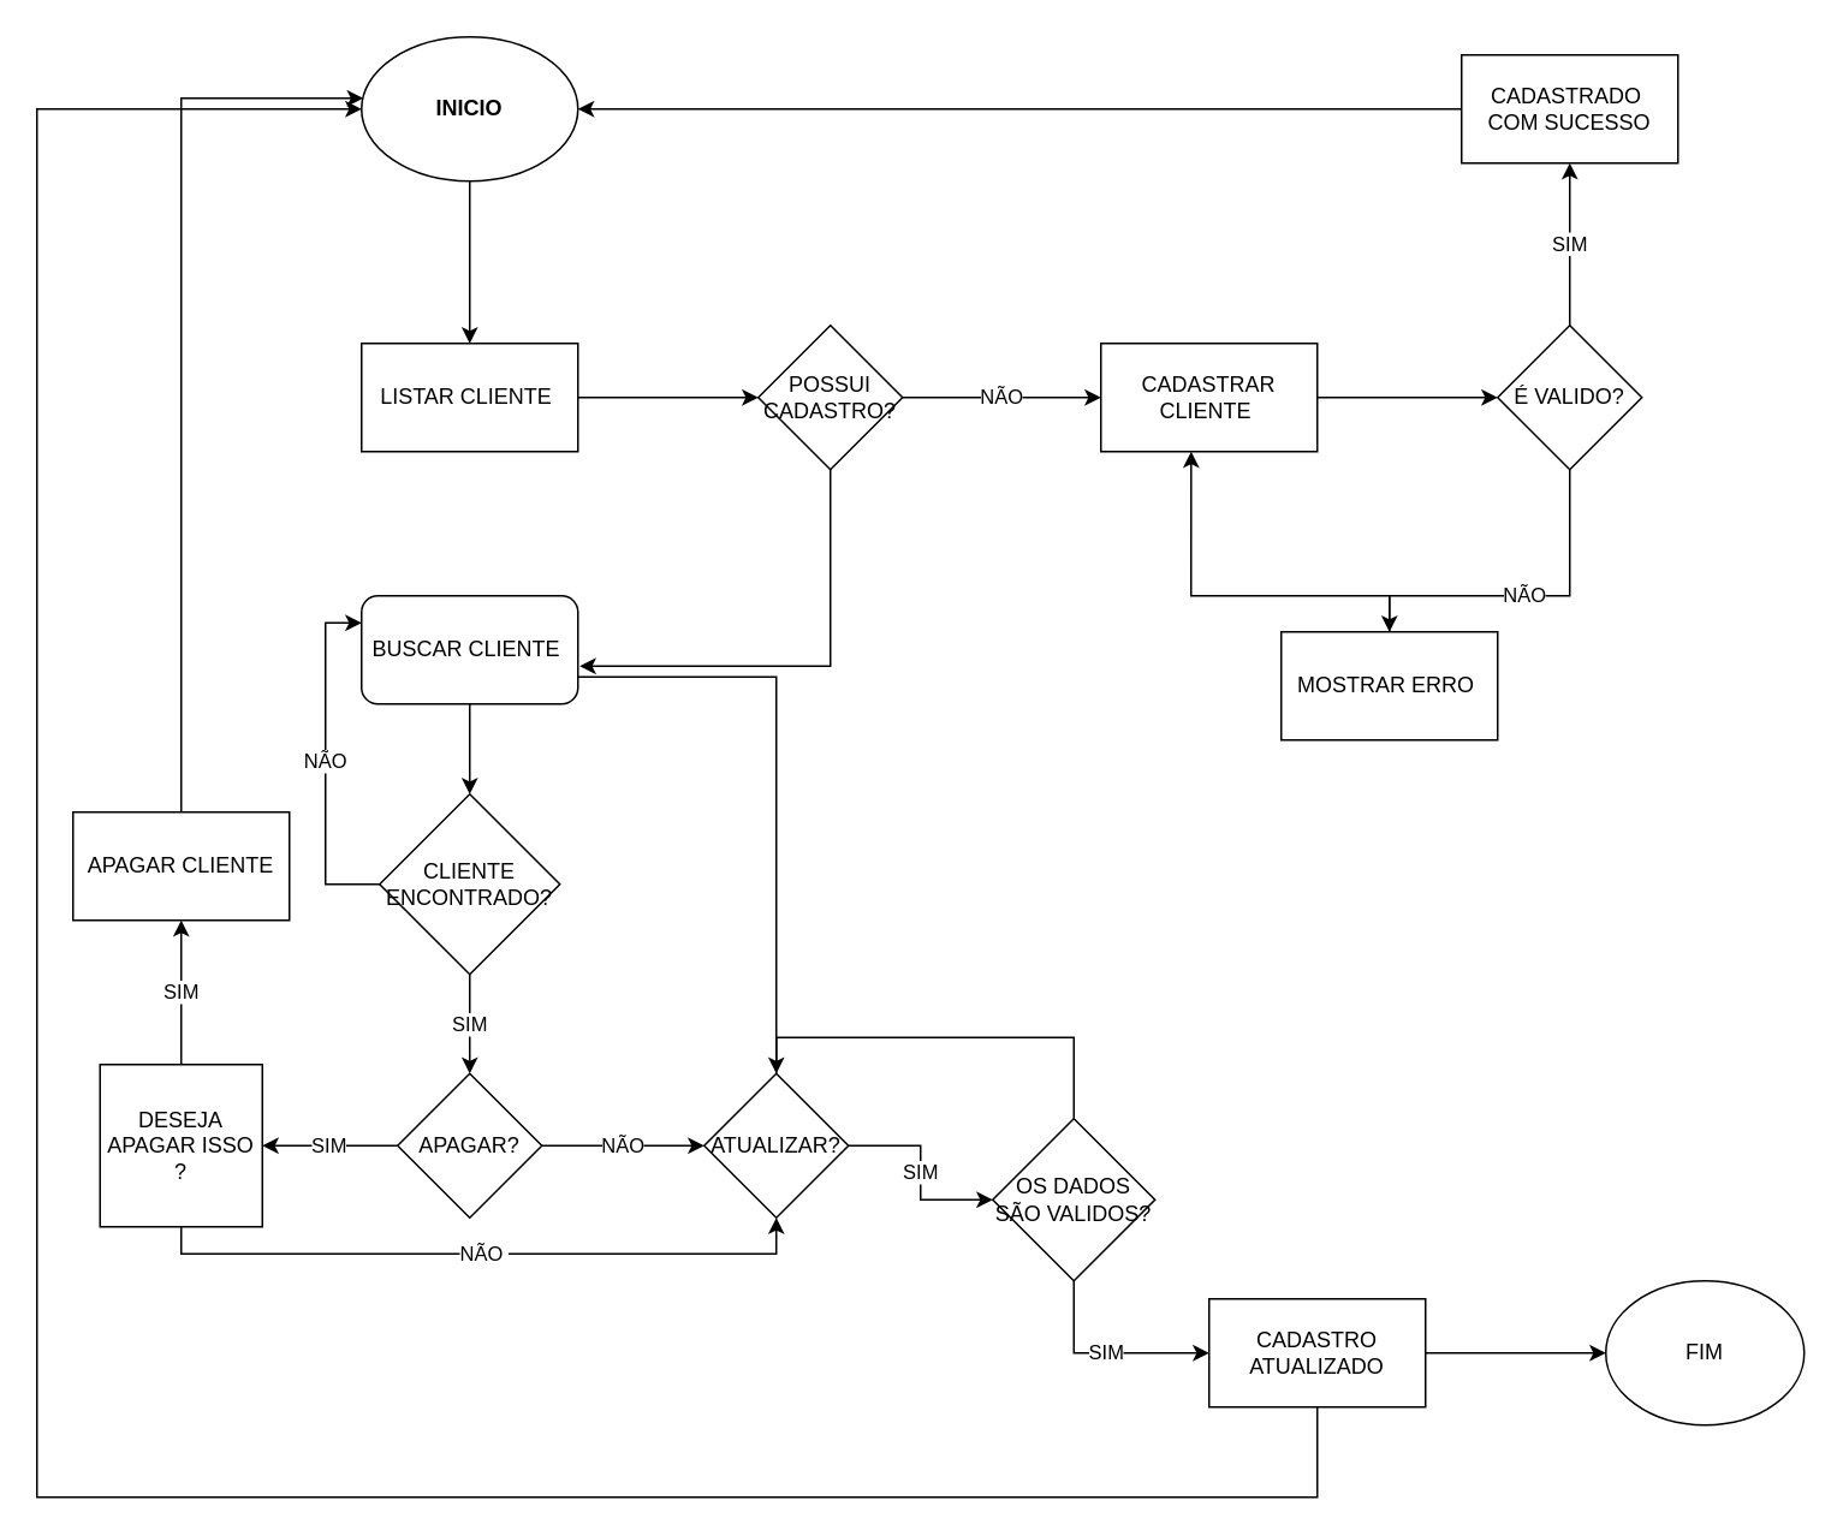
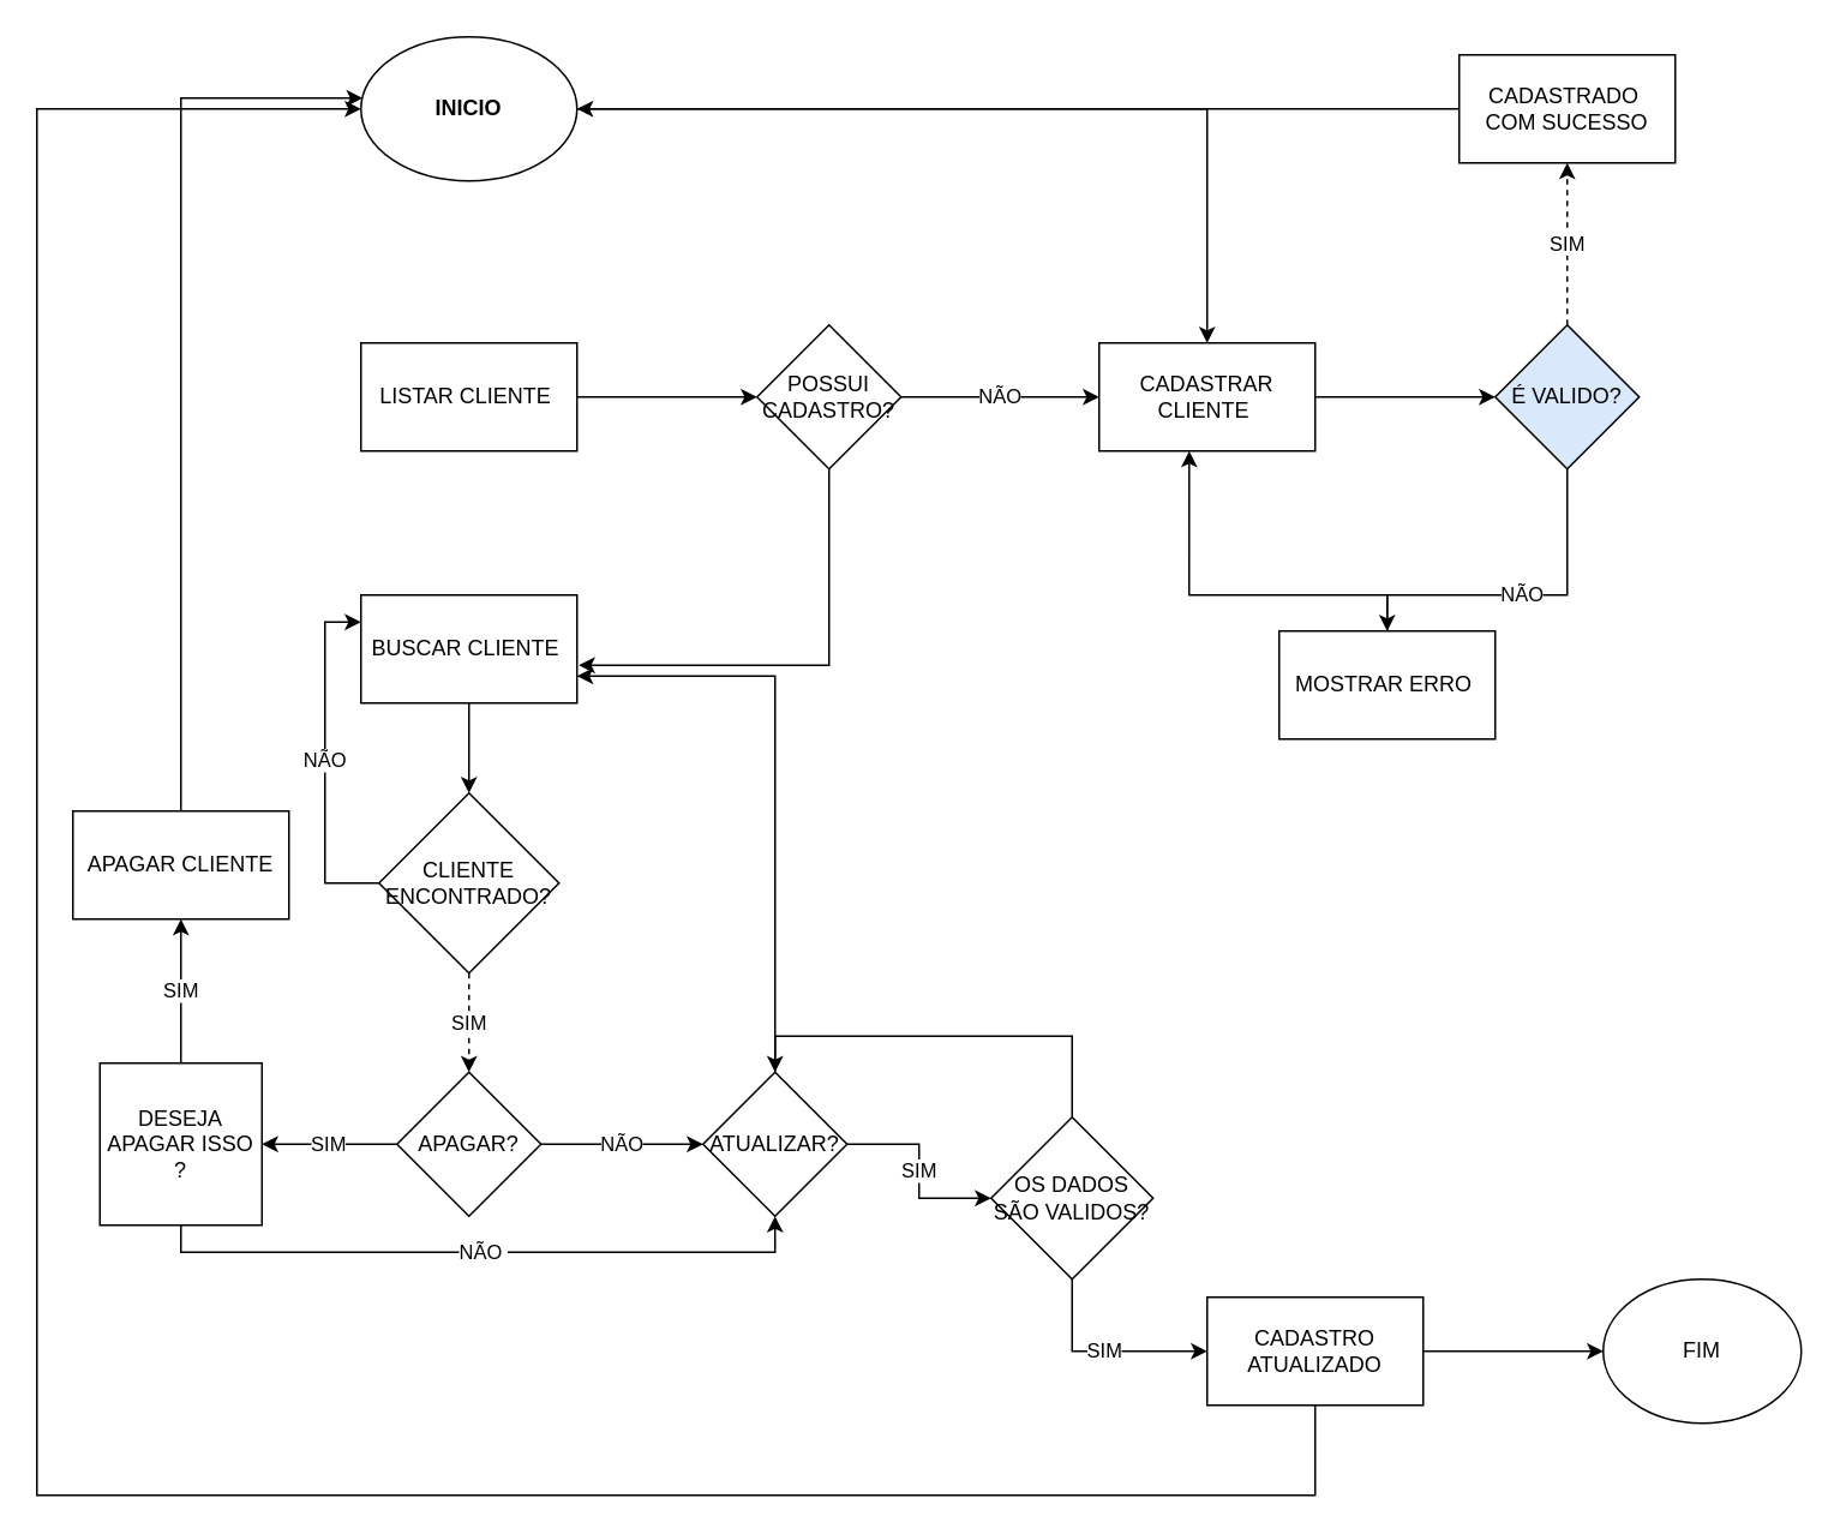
  <mxCell id="0" />
  <mxCell id="1" parent="0" />
- <mxCell id="2" value="" style="edgeStyle=orthogonalEdgeStyle;rounded=0;orthogonalLoop=1;jettySize=auto;html=1;" parent="1" source="3" target="5" edge="1"><mxGeometry relative="1" as="geometry" /></mxCell>
+ <mxCell id="2" value="" style="edgeStyle=orthogonalEdgeStyle;rounded=0;orthogonalLoop=1;jettySize=auto;html=1;" parent="1" source="3" target="11" edge="1"><mxGeometry relative="1" as="geometry" /></mxCell>
  <mxCell id="3" value="&lt;b&gt;INICIO&lt;/b&gt;" style="ellipse;whiteSpace=wrap;html=1;" parent="1" vertex="1"><mxGeometry x="200" y="20" width="120" height="80" as="geometry" /></mxCell>
  <mxCell id="4" value="" style="edgeStyle=orthogonalEdgeStyle;rounded=0;orthogonalLoop=1;jettySize=auto;html=1;" parent="1" source="5" target="9" edge="1"><mxGeometry relative="1" as="geometry" /></mxCell>
  <mxCell id="5" value="LISTAR CLIENTE&amp;nbsp;" style="whiteSpace=wrap;html=1;" parent="1" vertex="1"><mxGeometry x="200" y="190" width="120" height="60" as="geometry" /></mxCell>
  <mxCell id="6" value="" style="edgeStyle=orthogonalEdgeStyle;rounded=0;orthogonalLoop=1;jettySize=auto;html=1;" parent="1" source="7" target="21" edge="1"><mxGeometry relative="1" as="geometry" /></mxCell>
- <mxCell id="7" value="BUSCAR CLIENTE&amp;nbsp;" style="whiteSpace=wrap;html=1;rounded=1;" parent="1" vertex="1"><mxGeometry x="200" y="330" width="120" height="60" as="geometry" /></mxCell>
+ <mxCell id="7" value="BUSCAR CLIENTE&amp;nbsp;" style="whiteSpace=wrap;html=1;" parent="1" vertex="1"><mxGeometry x="200" y="330" width="120" height="60" as="geometry" /></mxCell>
  <mxCell id="8" value="NÃO" style="edgeStyle=orthogonalEdgeStyle;rounded=0;orthogonalLoop=1;jettySize=auto;html=1;" parent="1" source="9" target="11" edge="1"><mxGeometry relative="1" as="geometry" /></mxCell>
  <mxCell id="9" value="POSSUI CADASTRO?" style="rhombus;whiteSpace=wrap;html=1;" parent="1" vertex="1"><mxGeometry x="420" y="180" width="80" height="80" as="geometry" /></mxCell>
  <mxCell id="10" value="" style="edgeStyle=orthogonalEdgeStyle;rounded=0;orthogonalLoop=1;jettySize=auto;html=1;" parent="1" source="11" target="14" edge="1"><mxGeometry relative="1" as="geometry" /></mxCell>
  <mxCell id="11" value="CADASTRAR CLIENTE&amp;nbsp;" style="whiteSpace=wrap;html=1;" parent="1" vertex="1"><mxGeometry x="610" y="190" width="120" height="60" as="geometry" /></mxCell>
  <mxCell id="12" value="NÃO" style="edgeStyle=orthogonalEdgeStyle;rounded=0;orthogonalLoop=1;jettySize=auto;html=1;" parent="1" source="14" target="15" edge="1"><mxGeometry relative="1" as="geometry"><Array as="points"><mxPoint x="870" y="330" /><mxPoint x="770" y="330" /></Array></mxGeometry></mxCell>
- <mxCell id="13" value="SIM" style="edgeStyle=orthogonalEdgeStyle;rounded=0;orthogonalLoop=1;jettySize=auto;html=1;" parent="1" source="14" target="18" edge="1"><mxGeometry relative="1" as="geometry" /></mxCell>
- <mxCell id="14" value="É VALIDO?" style="rhombus;whiteSpace=wrap;html=1;" parent="1" vertex="1"><mxGeometry x="830" y="180" width="80" height="80" as="geometry" /></mxCell>
+ <mxCell id="13" value="SIM" style="edgeStyle=orthogonalEdgeStyle;rounded=0;orthogonalLoop=1;jettySize=auto;html=1;dashed=1;" parent="1" source="14" target="18" edge="1"><mxGeometry relative="1" as="geometry" /></mxCell>
+ <mxCell id="14" value="É VALIDO?" style="rhombus;whiteSpace=wrap;html=1;fillColor=#dae8fc;" parent="1" vertex="1"><mxGeometry x="830" y="180" width="80" height="80" as="geometry" /></mxCell>
  <mxCell id="15" value="MOSTRAR ERRO&amp;nbsp;" style="whiteSpace=wrap;html=1;" parent="1" vertex="1"><mxGeometry x="710" y="350" width="120" height="60" as="geometry" /></mxCell>
  <mxCell id="16" style="edgeStyle=orthogonalEdgeStyle;rounded=0;orthogonalLoop=1;jettySize=auto;html=1;entryX=0.417;entryY=1;entryDx=0;entryDy=0;entryPerimeter=0;" parent="1" source="15" target="11" edge="1"><mxGeometry relative="1" as="geometry"><Array as="points"><mxPoint x="770" y="330" /><mxPoint x="660" y="330" /></Array></mxGeometry></mxCell>
  <mxCell id="17" style="edgeStyle=orthogonalEdgeStyle;rounded=0;orthogonalLoop=1;jettySize=auto;html=1;entryX=1;entryY=0.5;entryDx=0;entryDy=0;" parent="1" source="18" target="3" edge="1"><mxGeometry relative="1" as="geometry" /></mxCell>
  <mxCell id="18" value="CADASTRADO&amp;nbsp;&lt;div&gt;COM SUCESSO&lt;/div&gt;" style="whiteSpace=wrap;html=1;" parent="1" vertex="1"><mxGeometry x="810" y="30" width="120" height="60" as="geometry" /></mxCell>
  <mxCell id="19" value="NÃO" style="edgeStyle=orthogonalEdgeStyle;rounded=0;orthogonalLoop=1;jettySize=auto;html=1;entryX=0;entryY=0.25;entryDx=0;entryDy=0;" parent="1" source="21" target="7" edge="1"><mxGeometry relative="1" as="geometry"><Array as="points"><mxPoint x="180" y="490" /><mxPoint x="180" y="345" /></Array></mxGeometry></mxCell>
- <mxCell id="20" value="SIM" style="edgeStyle=orthogonalEdgeStyle;rounded=0;orthogonalLoop=1;jettySize=auto;html=1;" parent="1" source="21" target="24" edge="1"><mxGeometry relative="1" as="geometry" /></mxCell>
+ <mxCell id="20" value="SIM" style="edgeStyle=orthogonalEdgeStyle;rounded=0;orthogonalLoop=1;jettySize=auto;html=1;dashed=1;" parent="1" source="21" target="24" edge="1"><mxGeometry relative="1" as="geometry" /></mxCell>
  <mxCell id="21" value="CLIENTE ENCONTRADO?" style="rhombus;whiteSpace=wrap;html=1;" parent="1" vertex="1"><mxGeometry x="210" y="440" width="100" height="100" as="geometry" /></mxCell>
  <mxCell id="22" value="SIM" style="edgeStyle=orthogonalEdgeStyle;rounded=0;orthogonalLoop=1;jettySize=auto;html=1;" parent="1" source="24" target="27" edge="1"><mxGeometry relative="1" as="geometry" /></mxCell>
  <mxCell id="23" value="NÃO" style="edgeStyle=orthogonalEdgeStyle;rounded=0;orthogonalLoop=1;jettySize=auto;html=1;" parent="1" source="24" target="32" edge="1"><mxGeometry relative="1" as="geometry" /></mxCell>
  <mxCell id="24" value="APAGAR?" style="rhombus;whiteSpace=wrap;html=1;" parent="1" vertex="1"><mxGeometry x="220" y="595" width="80" height="80" as="geometry" /></mxCell>
  <mxCell id="25" value="SIM" style="edgeStyle=orthogonalEdgeStyle;rounded=0;orthogonalLoop=1;jettySize=auto;html=1;" parent="1" source="27" target="28" edge="1"><mxGeometry relative="1" as="geometry" /></mxCell>
  <mxCell id="26" value="NÃO&amp;nbsp;" style="edgeStyle=orthogonalEdgeStyle;rounded=0;orthogonalLoop=1;jettySize=auto;html=1;entryX=0.5;entryY=1;entryDx=0;entryDy=0;" edge="1" parent="1" source="27" target="32"><mxGeometry relative="1" as="geometry"><Array as="points"><mxPoint x="100" y="695" /><mxPoint x="430" y="695" /></Array></mxGeometry></mxCell>
  <mxCell id="27" value="DESEJA APAGAR ISSO ?" style="whiteSpace=wrap;html=1;rounded=0;" parent="1" vertex="1"><mxGeometry x="55" y="590" width="90" height="90" as="geometry" /></mxCell>
  <mxCell id="28" value="APAGAR CLIENTE" style="whiteSpace=wrap;html=1;" parent="1" vertex="1"><mxGeometry x="40" y="450" width="120" height="60" as="geometry" /></mxCell>
  <mxCell id="29" style="edgeStyle=orthogonalEdgeStyle;rounded=0;orthogonalLoop=1;jettySize=auto;html=1;entryX=0.008;entryY=0.425;entryDx=0;entryDy=0;entryPerimeter=0;" parent="1" source="28" target="3" edge="1"><mxGeometry relative="1" as="geometry"><Array as="points"><mxPoint x="100" y="54" /></Array></mxGeometry></mxCell>
  <mxCell id="30" value="SIM" style="edgeStyle=orthogonalEdgeStyle;rounded=0;orthogonalLoop=1;jettySize=auto;html=1;" parent="1" source="32" target="35" edge="1"><mxGeometry relative="1" as="geometry" /></mxCell>
- <mxCell id="31" style="edgeStyle=orthogonalEdgeStyle;rounded=0;orthogonalLoop=1;jettySize=auto;html=1;entryX=1;entryY=0.75;entryDx=0;entryDy=0;endArrow=none;" edge="1" parent="1" source="32" target="7"><mxGeometry relative="1" as="geometry"><Array as="points"><mxPoint x="430" y="375" /></Array></mxGeometry></mxCell>
+ <mxCell id="31" style="edgeStyle=orthogonalEdgeStyle;rounded=0;orthogonalLoop=1;jettySize=auto;html=1;entryX=1;entryY=0.75;entryDx=0;entryDy=0;" edge="1" parent="1" source="32" target="7"><mxGeometry relative="1" as="geometry"><Array as="points"><mxPoint x="430" y="375" /></Array></mxGeometry></mxCell>
  <mxCell id="32" value="ATUALIZAR?" style="rhombus;whiteSpace=wrap;html=1;" parent="1" vertex="1"><mxGeometry x="390" y="595" width="80" height="80" as="geometry" /></mxCell>
  <mxCell id="33" value="SIM" style="edgeStyle=orthogonalEdgeStyle;rounded=0;orthogonalLoop=1;jettySize=auto;html=1;" parent="1" source="35" target="38" edge="1"><mxGeometry relative="1" as="geometry"><Array as="points"><mxPoint x="595" y="750" /></Array></mxGeometry></mxCell>
  <mxCell id="34" style="edgeStyle=orthogonalEdgeStyle;rounded=0;orthogonalLoop=1;jettySize=auto;html=1;entryX=0.5;entryY=0;entryDx=0;entryDy=0;" edge="1" parent="1" source="35" target="32"><mxGeometry relative="1" as="geometry"><Array as="points"><mxPoint x="595" y="575" /><mxPoint x="430" y="575" /></Array></mxGeometry></mxCell>
  <mxCell id="35" value="OS DADOS SÃO VALIDOS?" style="rhombus;whiteSpace=wrap;html=1;" parent="1" vertex="1"><mxGeometry x="550" y="620" width="90" height="90" as="geometry" /></mxCell>
  <mxCell id="36" style="edgeStyle=orthogonalEdgeStyle;rounded=0;orthogonalLoop=1;jettySize=auto;html=1;entryX=0;entryY=0.5;entryDx=0;entryDy=0;" parent="1" source="38" target="3" edge="1"><mxGeometry relative="1" as="geometry"><Array as="points"><mxPoint x="730" y="830" /><mxPoint x="20" y="830" /><mxPoint x="20" y="60" /></Array></mxGeometry></mxCell>
  <mxCell id="37" value="" style="edgeStyle=orthogonalEdgeStyle;rounded=0;orthogonalLoop=1;jettySize=auto;html=1;" parent="1" source="38" target="39" edge="1"><mxGeometry relative="1" as="geometry" /></mxCell>
  <mxCell id="38" value="CADASTRO ATUALIZADO" style="whiteSpace=wrap;html=1;" parent="1" vertex="1"><mxGeometry x="670" y="720" width="120" height="60" as="geometry" /></mxCell>
  <mxCell id="39" value="FIM" style="ellipse;whiteSpace=wrap;html=1;" parent="1" vertex="1"><mxGeometry x="890" y="710" width="110" height="80" as="geometry" /></mxCell>
  <mxCell id="40" style="edgeStyle=orthogonalEdgeStyle;rounded=0;orthogonalLoop=1;jettySize=auto;html=1;entryX=1.008;entryY=0.65;entryDx=0;entryDy=0;entryPerimeter=0;" edge="1" parent="1" source="9" target="7"><mxGeometry relative="1" as="geometry"><Array as="points"><mxPoint x="460" y="369" /></Array></mxGeometry></mxCell>
